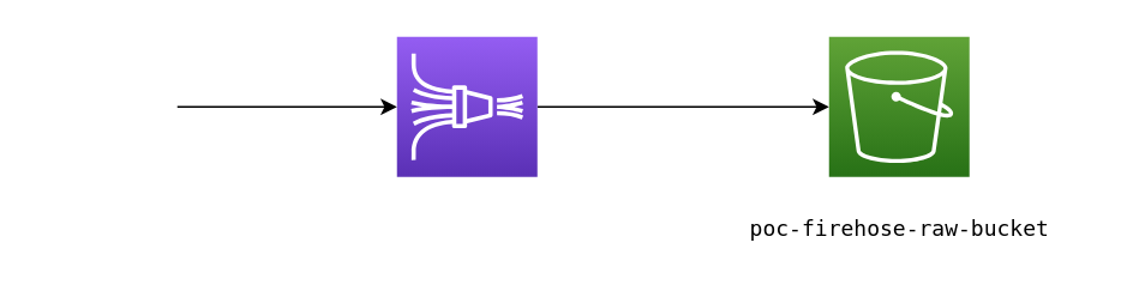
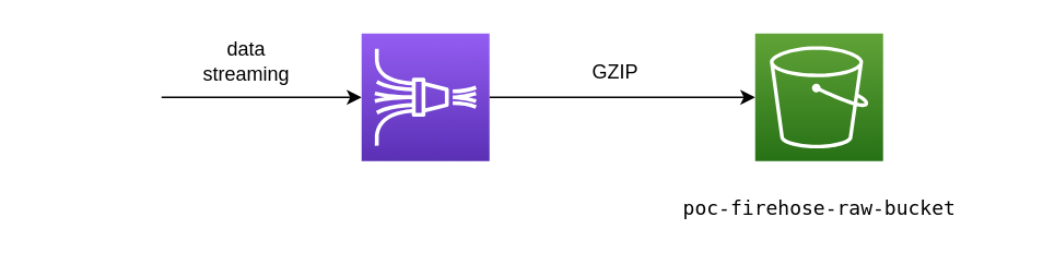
  <mxCell id="0" />
  <mxCell id="1" parent="0" />
  <mxCell id="2" style="edgeStyle=orthogonalEdgeStyle;rounded=0;orthogonalLoop=1;jettySize=auto;html=1;entryX=0;entryY=0.5;entryDx=0;entryDy=0;entryPerimeter=0;" edge="1" parent="1" source="3" target="4"><mxGeometry relative="1" as="geometry" /></mxCell>
  <mxCell id="3" value="" style="points=[[0,0,0],[0.25,0,0],[0.5,0,0],[0.75,0,0],[1,0,0],[0,1,0],[0.25,1,0],[0.5,1,0],[0.75,1,0],[1,1,0],[0,0.25,0],[0,0.5,0],[0,0.75,0],[1,0.25,0],[1,0.5,0],[1,0.75,0]];outlineConnect=0;fontColor=#232F3E;gradientColor=#945DF2;gradientDirection=north;fillColor=#5A30B5;strokeColor=#ffffff;dashed=0;verticalLabelPosition=bottom;verticalAlign=top;align=center;html=1;fontSize=12;fontStyle=0;aspect=fixed;shape=mxgraph.aws4.resourceIcon;resIcon=mxgraph.aws4.kinesis_data_firehose;" vertex="1" parent="1"><mxGeometry x="220" y="20" width="78" height="78" as="geometry" /></mxCell>
  <mxCell id="4" value="" style="points=[[0,0,0],[0.25,0,0],[0.5,0,0],[0.75,0,0],[1,0,0],[0,1,0],[0.25,1,0],[0.5,1,0],[0.75,1,0],[1,1,0],[0,0.25,0],[0,0.5,0],[0,0.75,0],[1,0.25,0],[1,0.5,0],[1,0.75,0]];outlineConnect=0;fontColor=#232F3E;gradientColor=#60A337;gradientDirection=north;fillColor=#277116;strokeColor=#ffffff;dashed=0;verticalLabelPosition=bottom;verticalAlign=top;align=center;html=1;fontSize=12;fontStyle=0;aspect=fixed;shape=mxgraph.aws4.resourceIcon;resIcon=mxgraph.aws4.s3;" vertex="1" parent="1"><mxGeometry x="460" y="20" width="78" height="78" as="geometry" /></mxCell>
+ <mxCell id="5" value="GZIP" style="text;html=1;strokeColor=none;fillColor=none;align=center;verticalAlign=middle;whiteSpace=wrap;rounded=0;fontSize=12;fontStyle=0" vertex="1" parent="1"><mxGeometry x="345" y="29" width="60" height="30" as="geometry" /></mxCell>
  <mxCell id="6" value="&lt;pre&gt;&lt;font style=&quot;font-size: 12px&quot;&gt;poc-firehose-raw-bucket&lt;/font&gt;&lt;/pre&gt;" style="text;html=1;strokeColor=none;fillColor=none;align=center;verticalAlign=middle;whiteSpace=wrap;rounded=0;fontSize=16;fontStyle=0" vertex="1" parent="1"><mxGeometry x="384.5" y="110" width="229" height="30" as="geometry" /></mxCell>
  <mxCell id="7" style="edgeStyle=orthogonalEdgeStyle;rounded=0;orthogonalLoop=1;jettySize=auto;html=1;entryX=0;entryY=0.5;entryDx=0;entryDy=0;entryPerimeter=0;fontSize=16;" edge="1" parent="1" source="8" target="3"><mxGeometry relative="1" as="geometry" /></mxCell>
  <mxCell id="8" value="" style="shape=image;html=1;verticalAlign=top;verticalLabelPosition=bottom;labelBackgroundColor=#ffffff;imageAspect=0;aspect=fixed;image=https://cdn3.iconfinder.com/data/icons/social-media-2169/24/social_media_social_media_logo_docker-128.png;fontSize=16;" vertex="1" parent="1"><mxGeometry x="20" y="20" width="78" height="78" as="geometry" /></mxCell>
+ <mxCell id="9" value="data&lt;br&gt;streaming" style="text;html=1;strokeColor=none;fillColor=none;align=center;verticalAlign=middle;whiteSpace=wrap;rounded=0;fontSize=12;fontStyle=0" vertex="1" parent="1"><mxGeometry x="120" y="22" width="60" height="30" as="geometry" /></mxCell>
